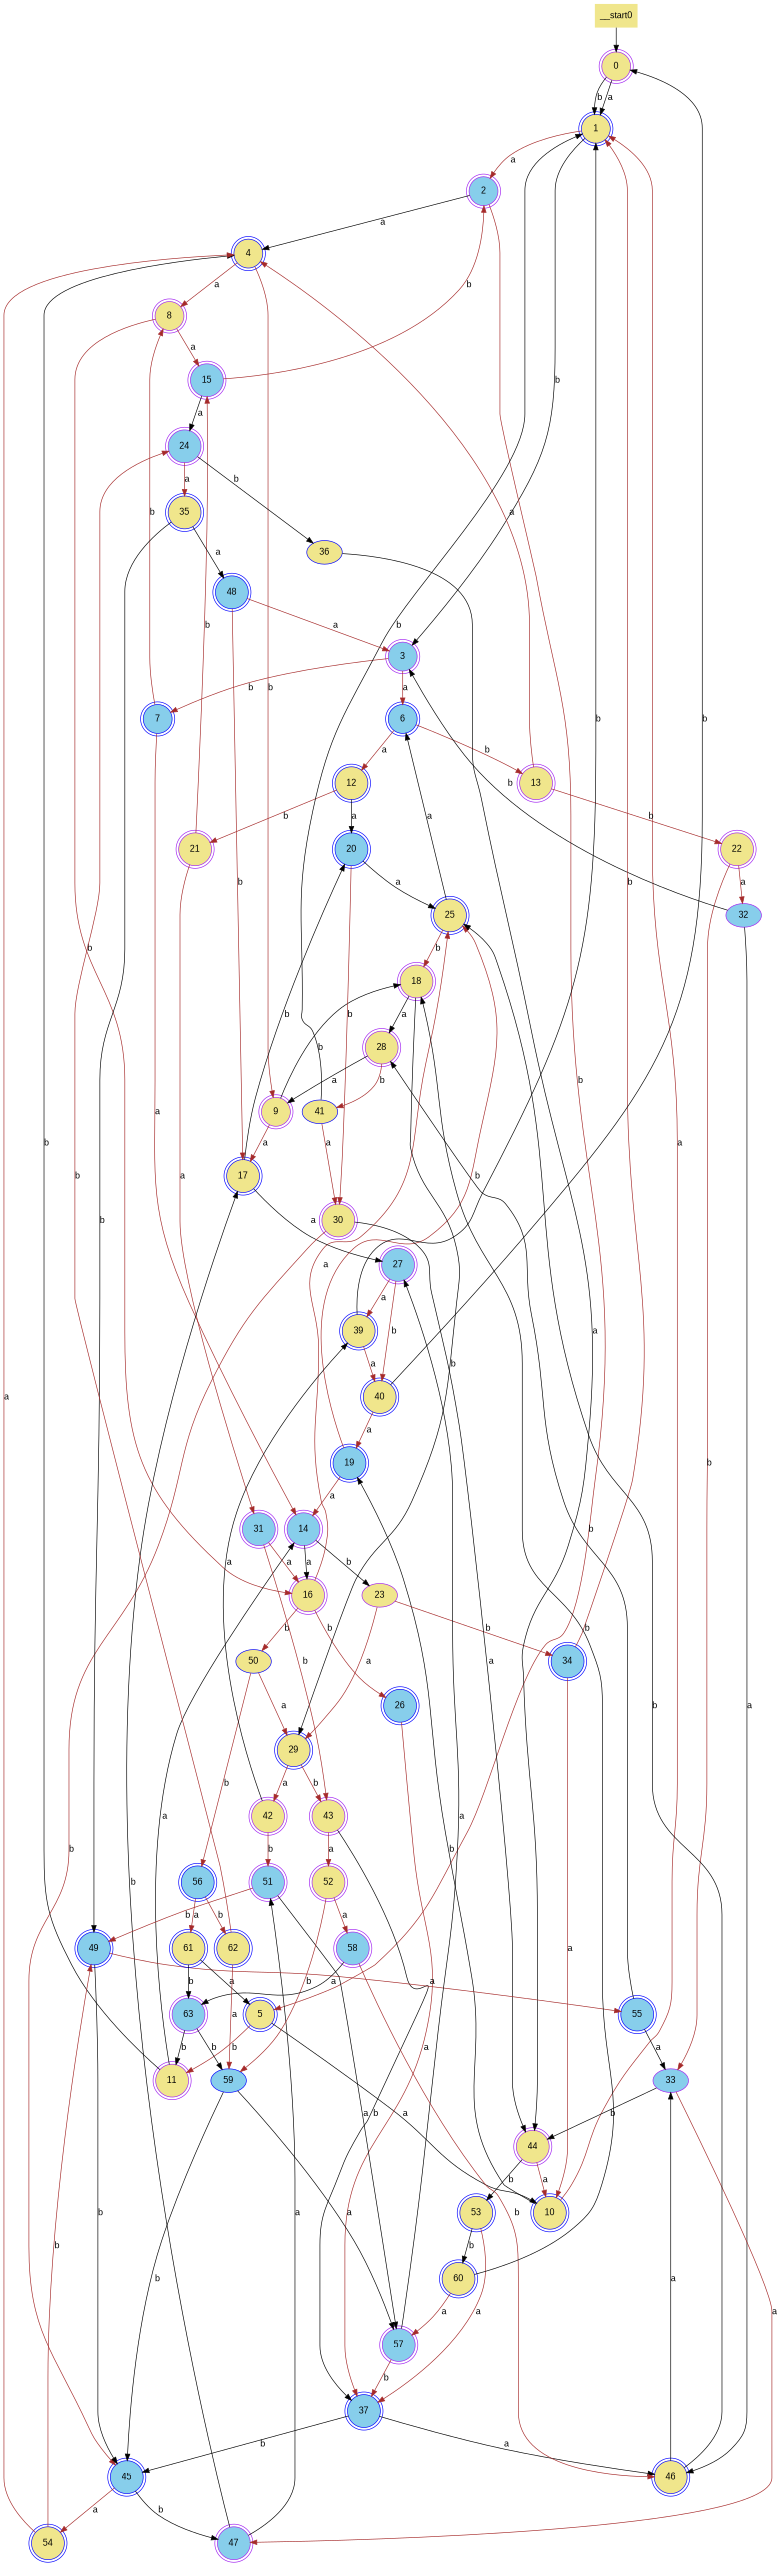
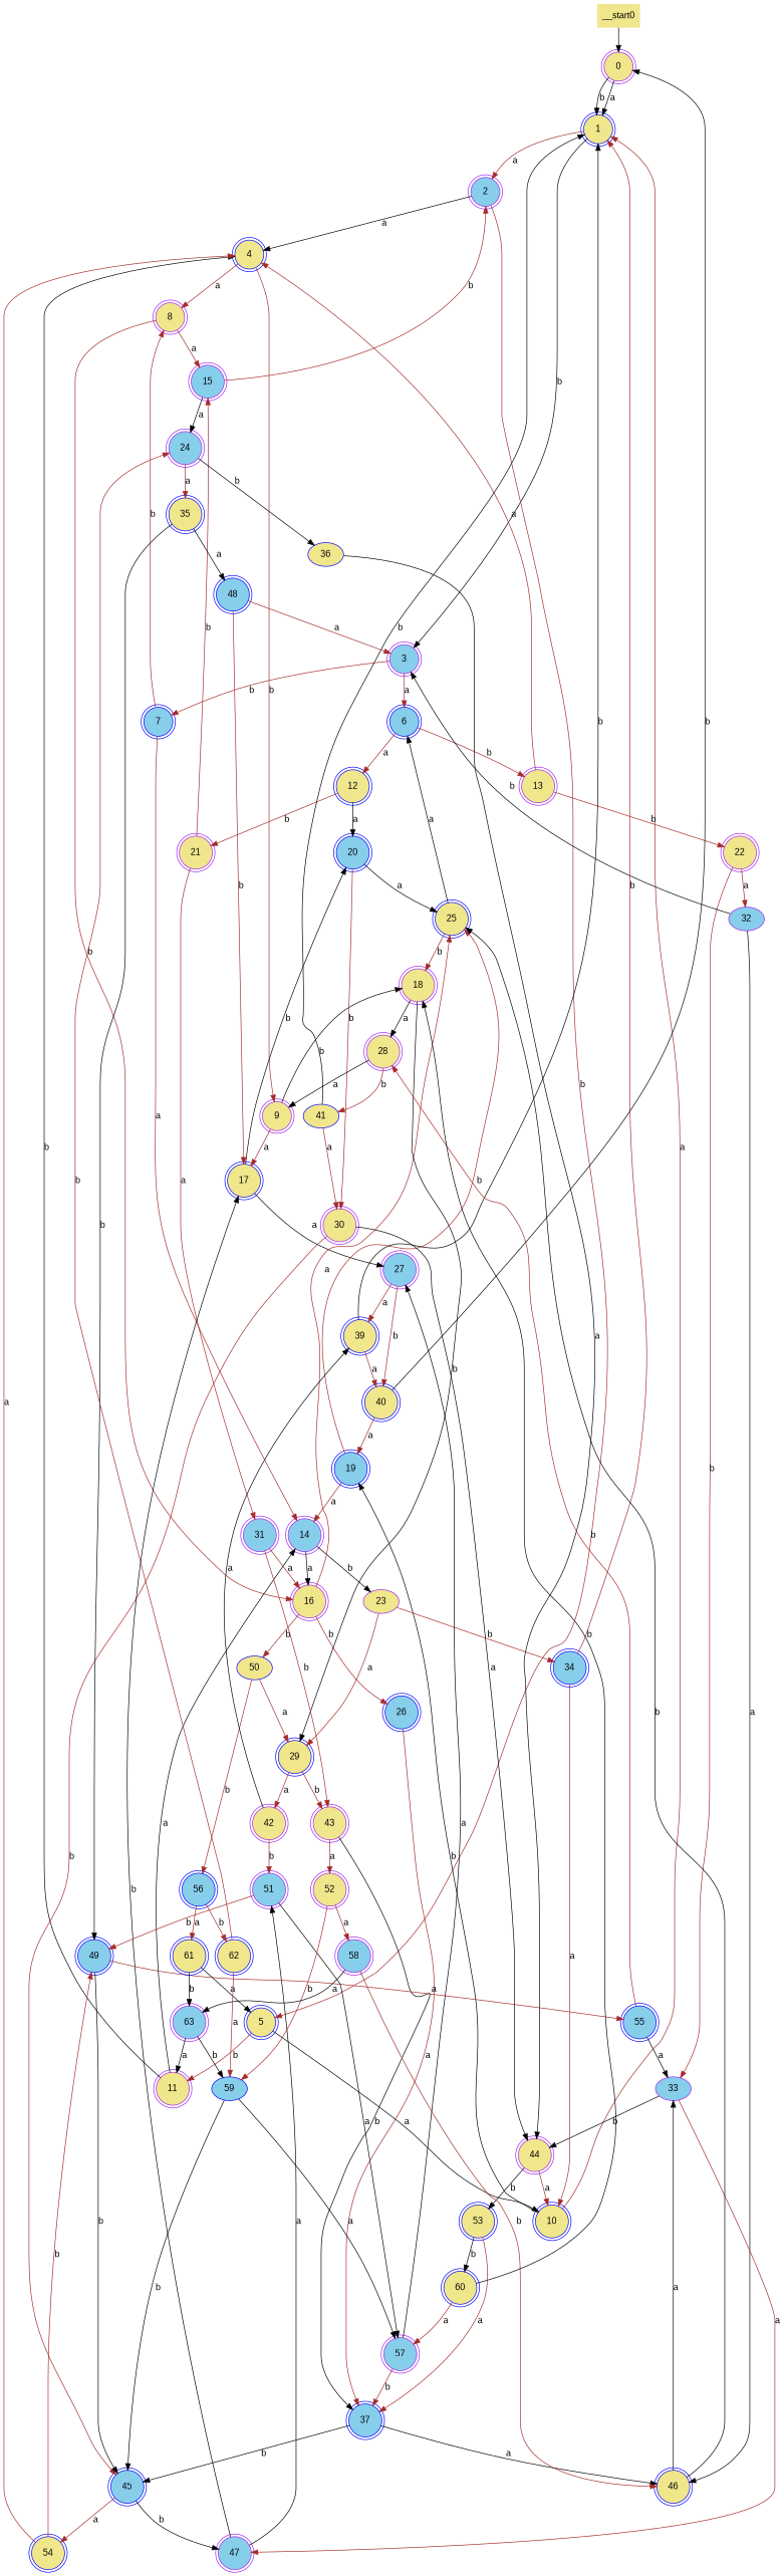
  digraph {
    fontname="Liberation Sans"
    node [color=blue fillcolor=khaki fontname="Liberation Sans" shape=doublecircle style=filled]
    edge [color=brown fontname="Liberation Sans"]
    __start0 [color=purple shape=none]
    0 [color=purple]
    1
    2 [color=purple fillcolor=skyblue]
    3 [color=purple fillcolor=skyblue]
    4
    5
    6 [fillcolor=skyblue]
    7 [fillcolor=skyblue]
    8 [color=purple]
    9 [color=purple]
    10
    11 [color=purple]
    12
    13 [color=purple]
    14 [color=purple fillcolor=skyblue]
    15 [color=purple fillcolor=skyblue]
    16 [color=purple]
    17
    18 [color=purple]
    19 [fillcolor=skyblue]
    20 [fillcolor=skyblue]
    21 [color=purple]
    22 [color=purple]
    23 [color=purple shape=""]
    24 [color=purple fillcolor=skyblue]
    25
    26 [fillcolor=skyblue]
    50 [shape=""]
    27 [color=purple fillcolor=skyblue]
    28 [color=purple]
    29
    30 [color=purple]
    31 [color=purple fillcolor=skyblue]
    32 [color=purple fillcolor=skyblue shape=""]
    33 [color=purple fillcolor=skyblue shape=""]
    34 [fillcolor=skyblue]
    35
    36 [shape=""]
    37 [fillcolor=skyblue]
    39
    40
    41 [shape=""]
    42 [color=purple]
    43 [color=purple]
    44 [color=purple]
    45 [fillcolor=skyblue]
    46
    47 [color=purple fillcolor=skyblue]
    48 [fillcolor=skyblue]
    49 [fillcolor=skyblue]
    51 [color=purple fillcolor=skyblue]
    52 [color=purple]
    53
    54
    55 [fillcolor=skyblue]
    56 [fillcolor=skyblue]
    57 [color=purple fillcolor=skyblue]
    58 [color=purple fillcolor=skyblue]
    59 [fillcolor=skyblue shape=""]
    60
    61
    62
    63 [color=purple fillcolor=skyblue]
    __start0 -> 0 [color=black]
    0 -> 1 [color=black label=a]
    0 -> 1 [color=black label=b]
    1 -> 2 [label=a]
    1 -> 3 [color=black label=b]
    2 -> 4 [color=black label=a]
    2 -> 5 [label=b]
    3 -> 6 [label=a]
    3 -> 7 [label=b]
    4 -> 8 [label=a]
    4 -> 9 [label=b]
    5 -> 10 [color=black label=a]
    5 -> 11 [label=b]
    6 -> 12 [label=a]
    6 -> 13 [label=b]
    7 -> 8 [label=b]
    7 -> 14 [label=a]
    8 -> 15 [label=a]
    8 -> 16 [label=b]
    9 -> 17 [label=a]
    9 -> 18 [color=black label=b]
    10 -> 1 [label=a]
    10 -> 19 [color=black label=b]
    11 -> 4 [color=black label=b]
    11 -> 14 [color=black label=a]
    12 -> 20 [color=black label=a]
    12 -> 21 [label=b]
    13 -> 4 [label=a]
    13 -> 22 [label=b]
    14 -> 16 [color=black label=a]
    14 -> 23 [color=black label=b]
    15 -> 2 [label=b]
    15 -> 24 [color=black label=a]
    16 -> 25 [label=a]
    16 -> 26 [label=b]
    16 -> 50 [label=b]
    17 -> 20 [color=black label=b]
    17 -> 27 [color=black label=a]
    18 -> 28 [color=black label=a]
    18 -> 29 [color=black label=b]
    19 -> 14 [label=a]
    19 -> 25 [label=b]
    20 -> 25 [color=black label=a]
    20 -> 30 [label=b]
    21 -> 15 [label=b]
    21 -> 31 [label=a]
    22 -> 32 [label=a]
    22 -> 33 [label=b]
    23 -> 29 [label=a]
    23 -> 34 [label=b]
    24 -> 35 [label=a]
    24 -> 36 [color=black label=b]
    25 -> 6 [color=black label=a]
    25 -> 18 [label=b]
    26 -> 37 [label=a]
    50 -> 29 [label=a]
    50 -> 56 [label=b]
    27 -> 39 [label=a]
    27 -> 40 [label=b]
    28 -> 9 [color=black label=a]
    28 -> 41 [label=b]
    29 -> 42 [label=a]
    29 -> 43 [label=b]
    30 -> 44 [color=black label=a]
    30 -> 45 [label=b]
    31 -> 16 [label=a]
    31 -> 43 [label=b]
    32 -> 3 [color=black label=b]
    32 -> 46 [color=black label=a]
    33 -> 44 [color=black label=b]
    33 -> 47 [label=a]
    34 -> 1 [label=b]
    34 -> 10 [label=a]
    35 -> 48 [color=black label=a]
    35 -> 49 [color=black label=b]
    36 -> 44 [color=black label=a]
    37 -> 45 [color=black label=b]
    37 -> 46 [color=black label=a]
    39 -> 1 [color=black label=b]
    39 -> 40 [label=a]
    40 -> 0 [color=black label=b]
    40 -> 19 [label=a]
    41 -> 1 [color=black label=b]
    41 -> 30 [label=a]
    42 -> 39 [color=black label=a]
    42 -> 51 [label=b]
    43 -> 37 [color=black label=b]
    43 -> 52 [label=a]
    44 -> 10 [label=a]
    44 -> 53 [color=black label=b]
    45 -> 47 [color=black label=b]
    45 -> 54 [label=a]
    46 -> 25 [color=black label=b]
    46 -> 33 [color=black label=a]
    47 -> 17 [color=black label=b]
    47 -> 51 [color=black label=a]
    48 -> 3 [label=a]
    48 -> 17 [label=b]
    49 -> 45 [color=black label=b]
    49 -> 55 [label=a]
    51 -> 49 [label=b]
    51 -> 57 [color=black label=a]
    52 -> 58 [label=a]
    52 -> 59 [label=b]
    53 -> 37 [label=a]
    53 -> 60 [color=black label=b]
    54 -> 4 [label=a]
    54 -> 49 [label=b]
-   55 -> 28 [color=black label=b]
+   55 -> 28 [label=b]
    55 -> 33 [color=black label=a]
    56 -> 61 [label=a]
    56 -> 62 [label=b]
    57 -> 27 [color=black label=a]
    57 -> 37 [label=b]
    58 -> 46 [label=b]
    58 -> 63 [color=black label=a]
    59 -> 45 [color=black label=b]
    59 -> 57 [color=black label=a]
    60 -> 18 [color=black label=b]
    60 -> 57 [label=a]
    61 -> 5 [color=black label=a]
    61 -> 63 [color=black label=b]
    62 -> 24 [label=b]
    62 -> 59 [label=a]
-   63 -> 11 [color=black label=b]
+   63 -> 11 [color=black label=a]
    63 -> 59 [color=black label=b]
  }
